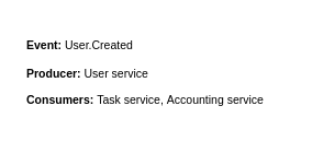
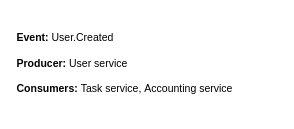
  <mxCell id="0" />
  <mxCell id="1" parent="0" />
- <mxCell id="2" value="&lt;p style=&quot;line-height: 1.4 ; font-size: 14px&quot;&gt;&lt;b&gt;Event:&lt;/b&gt;&amp;nbsp;User.Created&lt;/p&gt;&lt;p style=&quot;line-height: 1.4 ; font-size: 14px&quot;&gt;&lt;b&gt;Producer: &lt;/b&gt;User&amp;nbsp;service&lt;/p&gt;&lt;p style=&quot;line-height: 1.4 ; font-size: 14px&quot;&gt;&lt;b&gt;Consumers: &lt;/b&gt;Task service,&lt;b&gt;&amp;nbsp;&lt;/b&gt;Accounting service&lt;/p&gt;" style="text;html=1;strokeColor=none;fillColor=none;align=left;verticalAlign=top;whiteSpace=wrap;rounded=0;" vertex="1" parent="1"><mxGeometry x="30" y="25" width="350" height="130" as="geometry" /></mxCell>
+ <mxCell id="2" value="&lt;p style=&quot;line-height: 1.4 ; font-size: 14px&quot;&gt;&lt;b&gt;Event:&lt;/b&gt;&amp;nbsp;User.Created&lt;/p&gt;&lt;p style=&quot;line-height: 1.4 ; font-size: 14px&quot;&gt;&lt;b&gt;Producer: &lt;/b&gt;User&amp;nbsp;service&lt;/p&gt;&lt;p style=&quot;line-height: 1.4 ; font-size: 14px&quot;&gt;&lt;b&gt;Consumers: &lt;/b&gt;Task service,&lt;b&gt;&amp;nbsp;&lt;/b&gt;Accounting service&lt;/p&gt;" style="text;html=1;strokeColor=none;fillColor=none;align=left;verticalAlign=top;whiteSpace=wrap;rounded=0;" vertex="1" parent="1"><mxGeometry x="20" y="20" width="350" height="130" as="geometry" /></mxCell>
